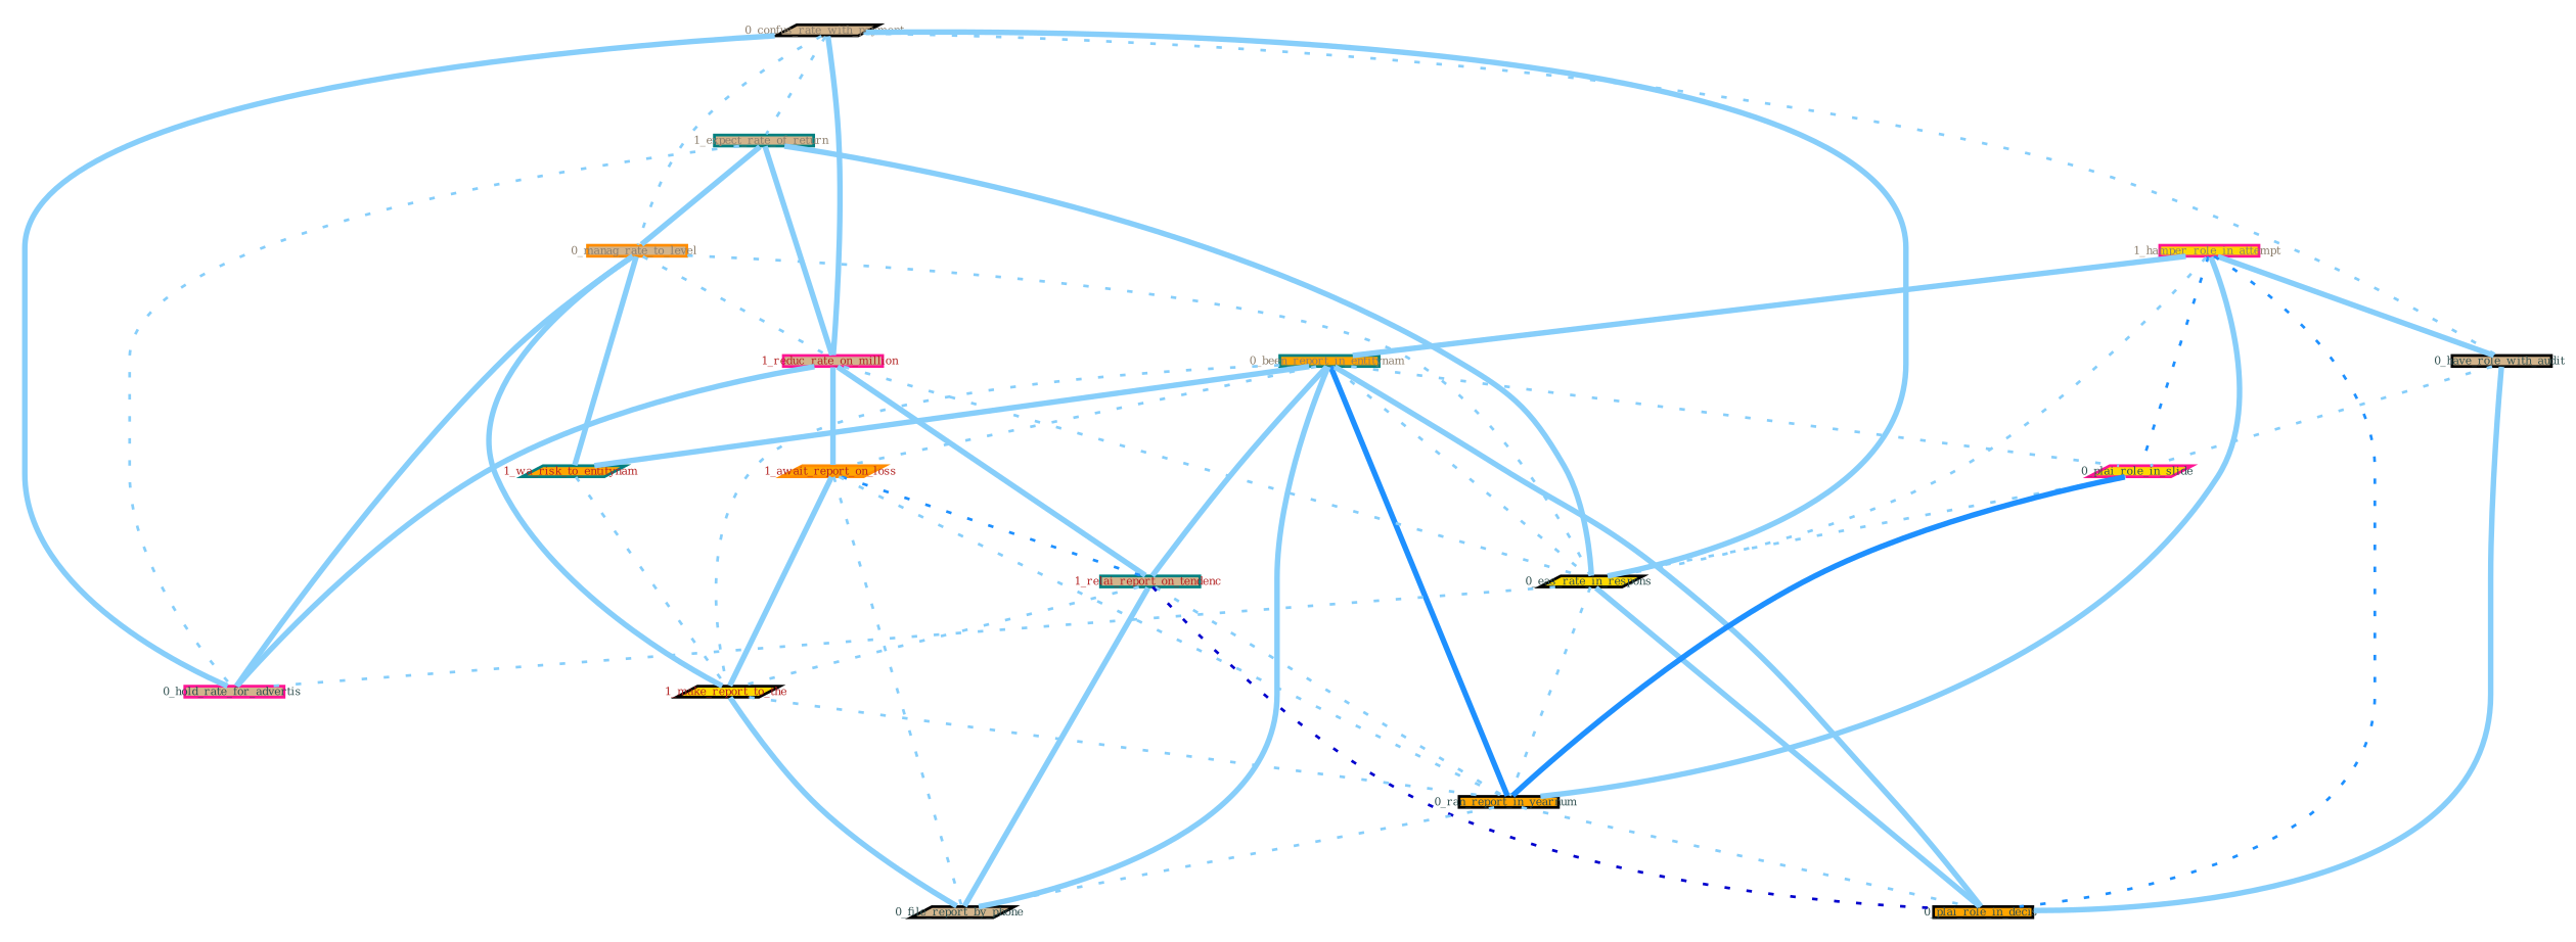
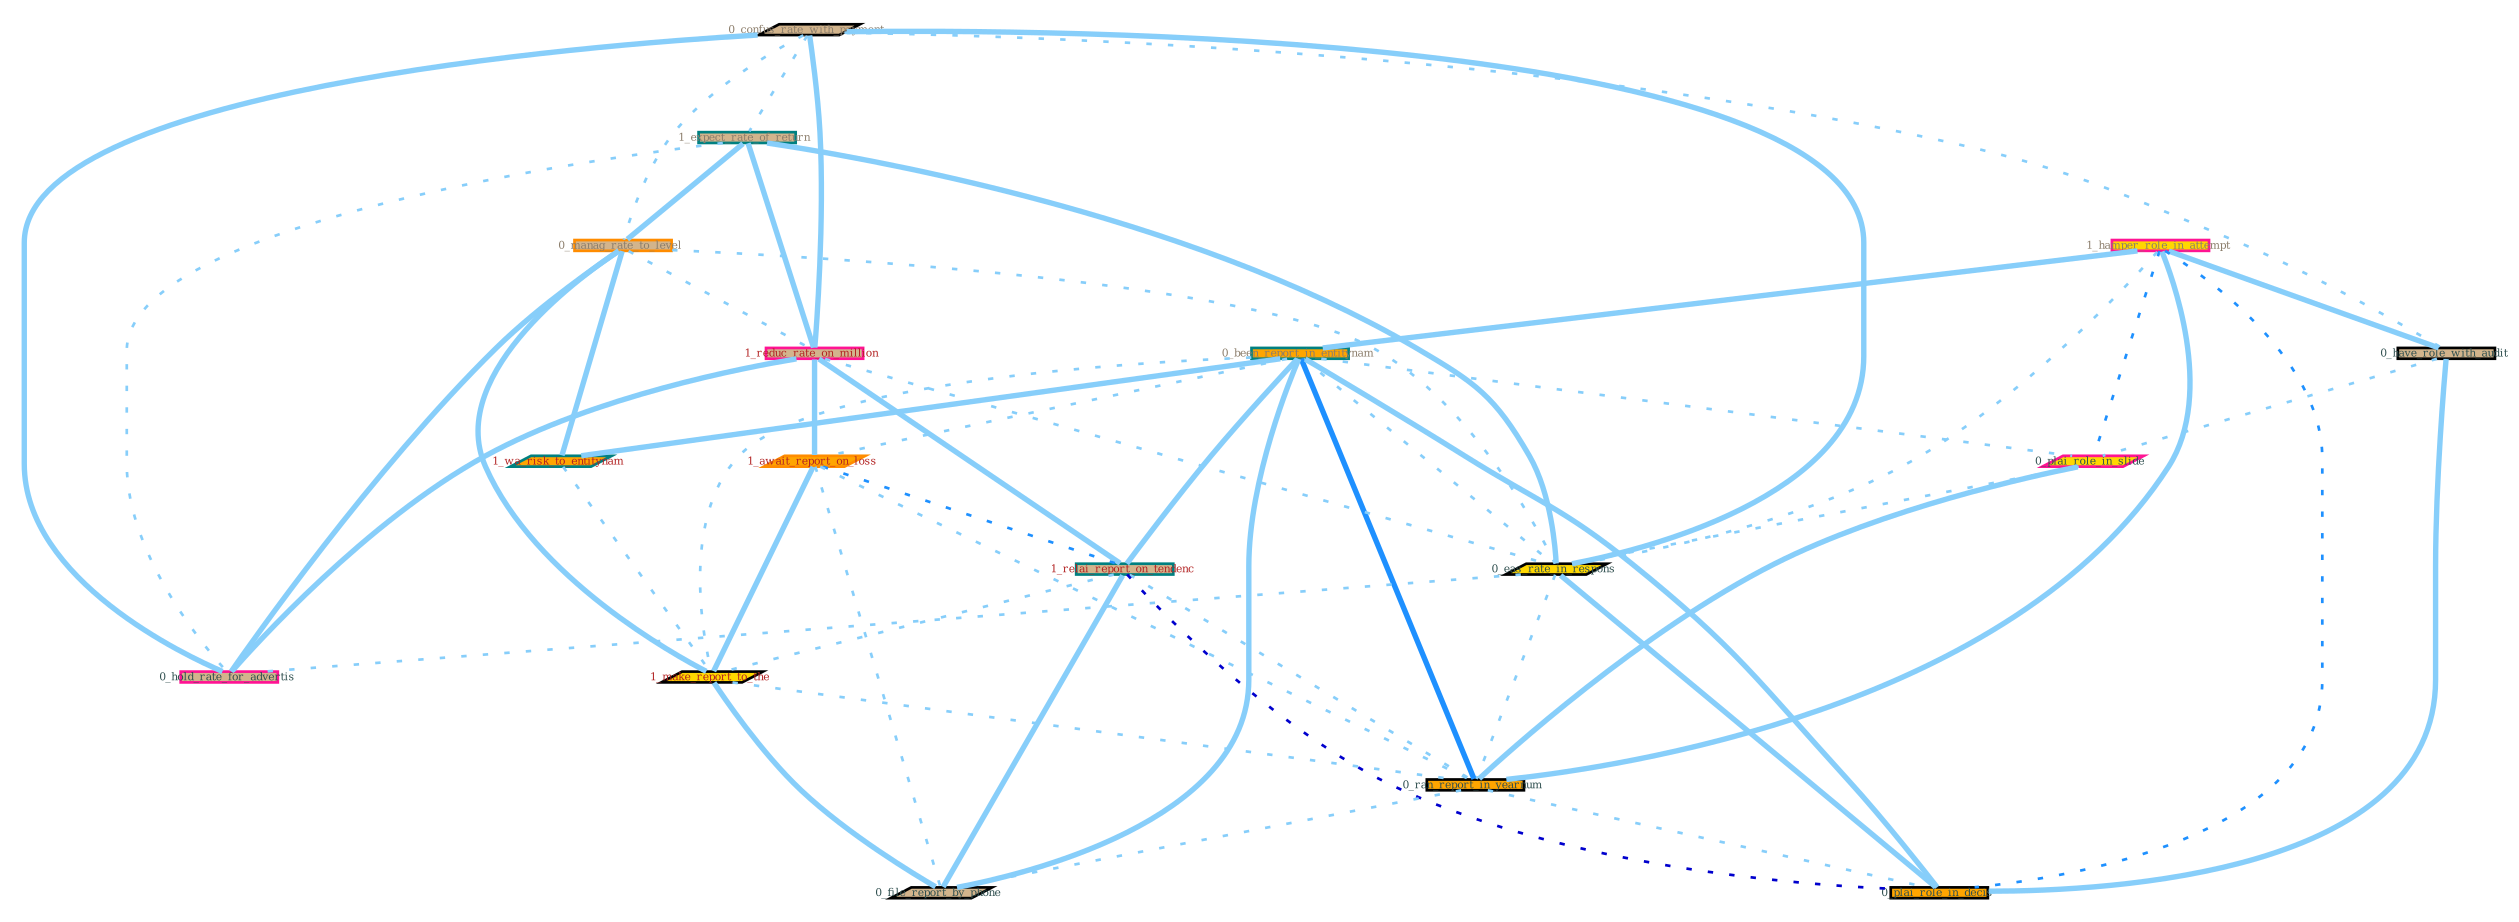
  graph {
    node [color=black fillcolor=tan fixedsize=true fontcolor="#2f4f4f" fontsize=4 shape=box style=filled]
    edge [color="#87cefa" style=dotted w=1]
    "0_confus_rate_with_payment " [fontcolor="#8b7d6b" height=.06 shape=parallelogram width=.5]
    "1_hamper_role_in_attempt " [color=deeppink fillcolor=gold fontcolor="#8b7d6b" height=.06 width=.5]
    "1_expect_rate_of_return " [color=teal fontcolor="#8b7d6b" height=.06 width=.5]
    "0_been_report_in_entitynam " [color=teal fillcolor=orange fontcolor="#8b7d6b" height=.06 width=.5]
    "0_manag_rate_to_level " [color=darkorange fontcolor="#8b7d6b" height=.06 width=.5]
    "1_wa_risk_to_entitynam " [color=teal fillcolor=orange fontcolor="#b22222" height=.06 shape=parallelogram width=.5]
    "1_reduc_rate_on_million " [color=deeppink fontcolor="#b22222" height=.06 width=.5]
    "1_await_report_on_loss " [color=darkorange fillcolor=orange fontcolor="#b22222" height=.06 shape=parallelogram width=.5]
    "1_relai_report_on_tendenc " [color=teal fontcolor="#b22222" height=.06 width=.5]
    "1_make_report_to_the " [fillcolor=gold fontcolor="#b22222" height=.06 shape=parallelogram width=.5]
    "0_have_role_with_audit " [height=.06 width=.5]
    "0_eas_rate_in_respons " [fillcolor=gold height=.06 shape=parallelogram width=.5]
    "0_hold_rate_for_advertis " [color=deeppink height=.06 width=.5]
    "0_plai_role_in_slide " [color=deeppink fillcolor=gold height=.06 shape=parallelogram width=.5]
    "0_ran_report_in_yearnum " [fillcolor=orange height=.06 width=.5]
    "0_plai_role_in_decis " [fillcolor=orange height=.06 width=.5]
    "0_file_report_by_phone " [height=.06 shape=parallelogram width=.5]
    subgraph sub_1 {
      "0_confus_rate_with_payment "
      "1_hamper_role_in_attempt "
      "1_expect_rate_of_return "
      "0_been_report_in_entitynam "
      "0_manag_rate_to_level "
    }
    subgraph sub_2 {
      "1_wa_risk_to_entitynam "
      "1_reduc_rate_on_million "
      "1_await_report_on_loss "
      "1_relai_report_on_tendenc "
      "1_make_report_to_the "
    }
    "0_confus_rate_with_payment " -- "1_expect_rate_of_return "
    "0_confus_rate_with_payment " -- "0_manag_rate_to_level "
    "0_confus_rate_with_payment " -- "1_reduc_rate_on_million " [style=bold]
    "0_confus_rate_with_payment " -- "0_have_role_with_audit "
    "0_confus_rate_with_payment " -- "0_eas_rate_in_respons " [style=bold]
    "0_confus_rate_with_payment " -- "0_hold_rate_for_advertis " [style=bold]
    "1_hamper_role_in_attempt " -- "0_been_report_in_entitynam " [style=bold]
    "1_hamper_role_in_attempt " -- "0_have_role_with_audit " [style=bold]
    "1_hamper_role_in_attempt " -- "0_eas_rate_in_respons "
    "1_hamper_role_in_attempt " -- "0_plai_role_in_slide " [color="#1e90ff" w=2]
    "1_hamper_role_in_attempt " -- "0_ran_report_in_yearnum " [style=bold]
    "1_hamper_role_in_attempt " -- "0_plai_role_in_decis " [color="#1e90ff" w=2]
    "1_expect_rate_of_return " -- "0_manag_rate_to_level " [style=bold]
    "1_expect_rate_of_return " -- "1_reduc_rate_on_million " [style=bold]
    "1_expect_rate_of_return " -- "0_eas_rate_in_respons " [style=bold]
    "1_expect_rate_of_return " -- "0_hold_rate_for_advertis "
    "0_been_report_in_entitynam " -- "1_wa_risk_to_entitynam " [style=bold]
    "0_been_report_in_entitynam " -- "1_await_report_on_loss "
    "0_been_report_in_entitynam " -- "1_relai_report_on_tendenc " [style=bold]
    "0_been_report_in_entitynam " -- "1_make_report_to_the "
    "0_been_report_in_entitynam " -- "0_eas_rate_in_respons "
    "0_been_report_in_entitynam " -- "0_plai_role_in_slide "
    "0_been_report_in_entitynam " -- "0_ran_report_in_yearnum " [color="#1e90ff" style=bold w=2]
    "0_been_report_in_entitynam " -- "0_plai_role_in_decis " [style=bold]
    "0_been_report_in_entitynam " -- "0_file_report_by_phone " [style=bold]
    "0_manag_rate_to_level " -- "1_wa_risk_to_entitynam " [style=bold]
    "0_manag_rate_to_level " -- "1_reduc_rate_on_million "
    "0_manag_rate_to_level " -- "1_make_report_to_the " [style=bold]
    "0_manag_rate_to_level " -- "0_eas_rate_in_respons "
    "0_manag_rate_to_level " -- "0_hold_rate_for_advertis " [style=bold]
    "1_wa_risk_to_entitynam " -- "1_make_report_to_the "
    "1_reduc_rate_on_million " -- "1_await_report_on_loss " [style=bold]
    "1_reduc_rate_on_million " -- "1_relai_report_on_tendenc " [style=bold]
    "1_reduc_rate_on_million " -- "0_eas_rate_in_respons "
    "1_reduc_rate_on_million " -- "0_hold_rate_for_advertis " [style=bold]
    "1_await_report_on_loss " -- "1_relai_report_on_tendenc " [color="#1e90ff" w=2]
    "1_await_report_on_loss " -- "1_make_report_to_the " [style=bold]
    "1_await_report_on_loss " -- "0_ran_report_in_yearnum "
    "1_await_report_on_loss " -- "0_file_report_by_phone "
    "1_relai_report_on_tendenc " -- "1_make_report_to_the "
    "1_relai_report_on_tendenc " -- "0_ran_report_in_yearnum "
    "1_relai_report_on_tendenc " -- "0_plai_role_in_decis " [color="#0000cd" w=3]
    "1_relai_report_on_tendenc " -- "0_file_report_by_phone " [style=bold]
    "1_make_report_to_the " -- "0_ran_report_in_yearnum "
    "1_make_report_to_the " -- "0_file_report_by_phone " [style=bold]
    "0_have_role_with_audit " -- "0_plai_role_in_slide "
    "0_have_role_with_audit " -- "0_plai_role_in_decis " [style=bold]
    "0_eas_rate_in_respons " -- "0_hold_rate_for_advertis "
    "0_eas_rate_in_respons " -- "0_ran_report_in_yearnum "
    "0_eas_rate_in_respons " -- "0_plai_role_in_decis " [style=bold]
    "0_plai_role_in_slide " -- "0_eas_rate_in_respons "
-   "0_plai_role_in_slide " -- "0_ran_report_in_yearnum " [color="#1e90ff" style=bold]
+   "0_plai_role_in_slide " -- "0_ran_report_in_yearnum " [style=bold]
    "0_ran_report_in_yearnum " -- "0_plai_role_in_decis "
    "0_ran_report_in_yearnum " -- "0_file_report_by_phone "
  }
